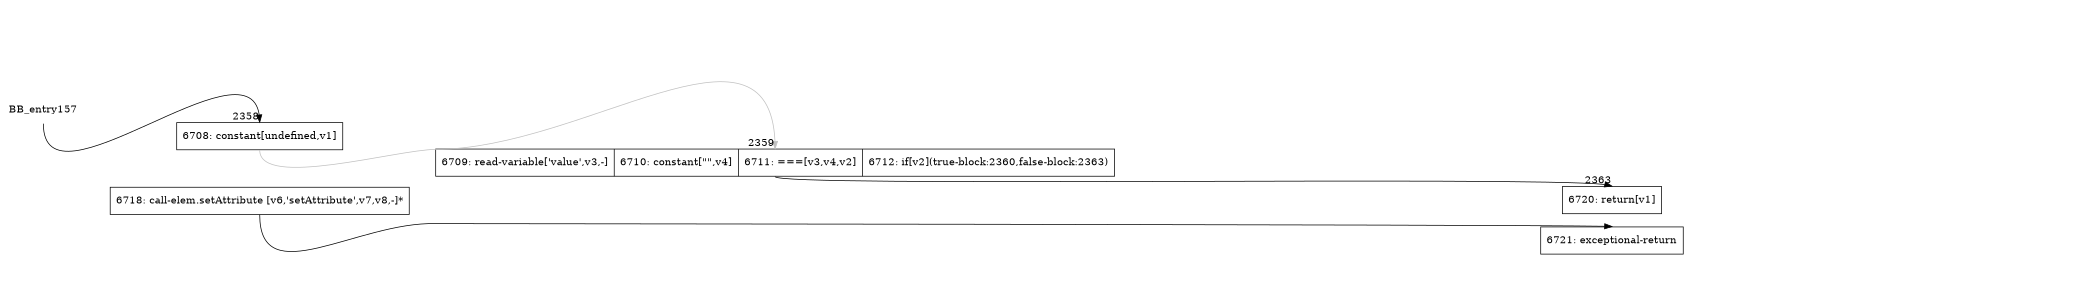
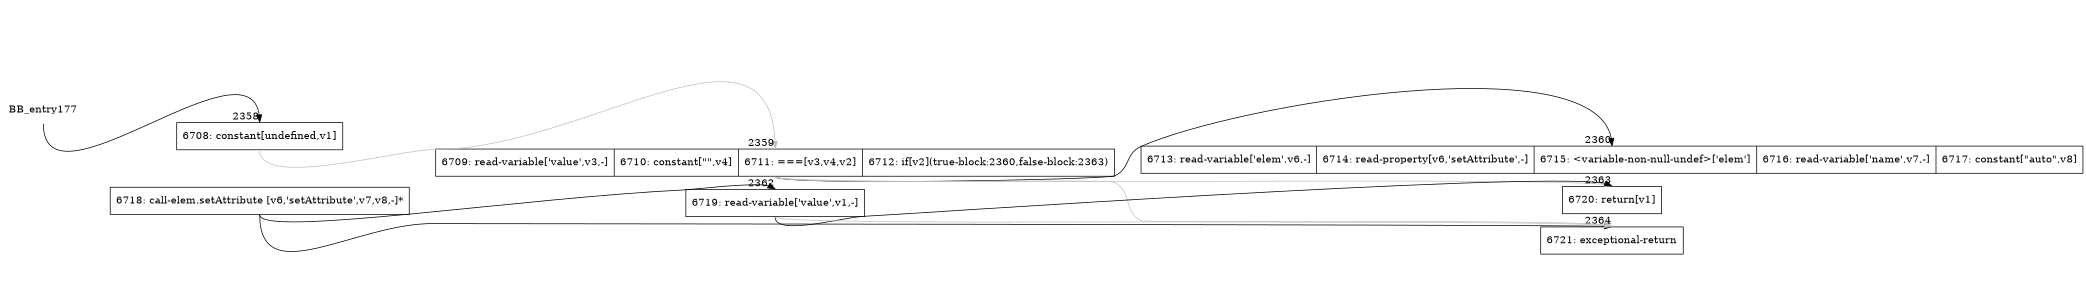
  digraph {
    rankdir=LR
    node [shape=record]
    edge [headport=n tailport=s]
-   BB_entry157 [shape=none]
+   BB_entry157 [shape=none label=BB_entry177]
    n2 [label="{6708: constant[undefined,v1]}"]
    n3 [label="{6709: read-variable['value',v3,-]|6710: constant[\"\",v4]|6711: ===[v3,v4,v2]|6712: if[v2](true-block:2360,false-block:2363)}"]
+   n4 [label="{6713: read-variable['elem',v6,-]|6714: read-property[v6,'setAttribute',-]|6715: \<variable-non-null-undef\>['elem']|6716: read-variable['name',v7,-]|6717: constant[\"auto\",v8]}"]
    n5 [label="{6720: return[v1]}"]
    n6 [label="{6721: exceptional-return}"]
    n7 [label="{6718: call-elem.setAttribute [v6,'setAttribute',v7,v8,-]*}"]
+   n8 [label="{6719: read-variable['value',v1,-]}"]
    BB_entry157 -> n2 [headlabel="    2358"]
    n2 -> n3 [color=gray headlabel="      2359"]
-   n3 -> n5 [headlabel="      2363"]
+   n3 -> n4 [headlabel="      2360"]
+   n3 -> n5 [headlabel="      2363" color=gray]
+   n3 -> n6 [color=gray headlabel="      2364"]
    n7 -> n6 [color=black]
+   n7 -> n8 [headlabel="      2362"]
+   n8 -> n5
+   n8 -> n6 [color=gray]
  }
